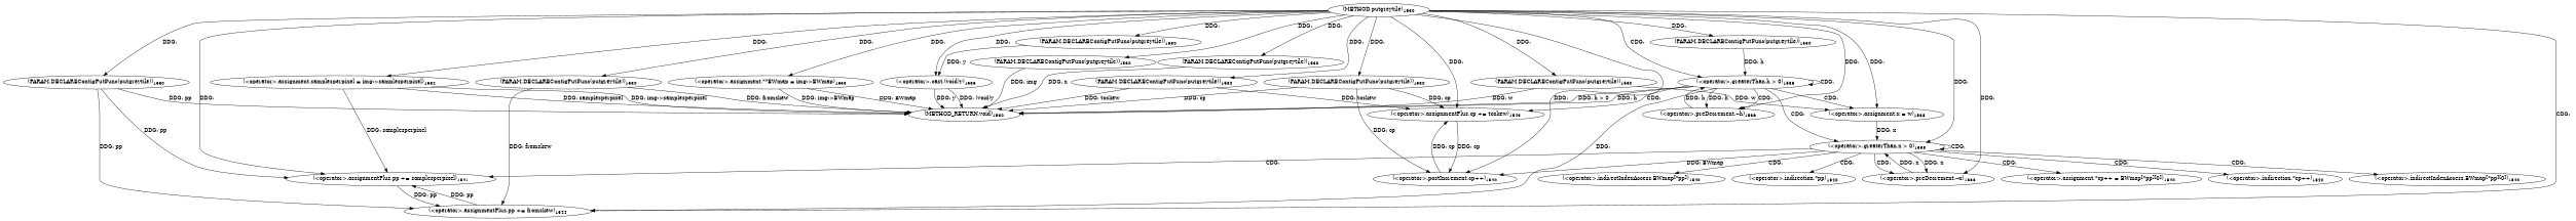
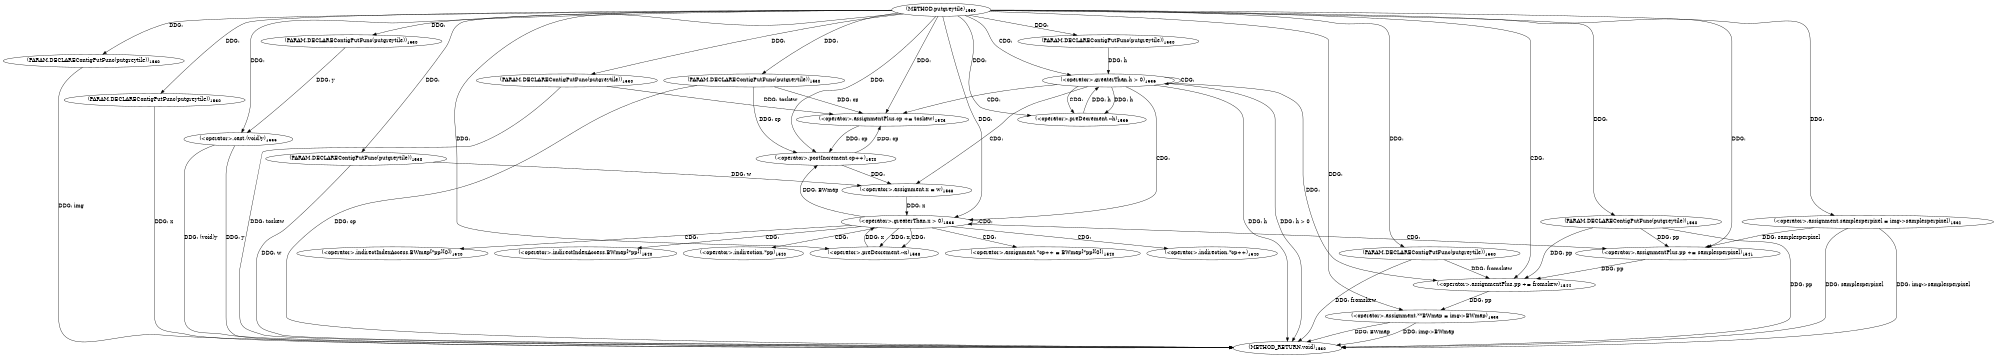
  digraph {
    n1 [label=<(METHOD,putgreytile)<SUB>1530</SUB>>]
    n2 [label=<(PARAM,DECLAREContigPutFunc(putgreytile))<SUB>1530</SUB>>]
    n3 [label=<(PARAM,DECLAREContigPutFunc(putgreytile))<SUB>1530</SUB>>]
    n4 [label=<(PARAM,DECLAREContigPutFunc(putgreytile))<SUB>1530</SUB>>]
    n5 [label=<(PARAM,DECLAREContigPutFunc(putgreytile))<SUB>1530</SUB>>]
    n6 [label=<(PARAM,DECLAREContigPutFunc(putgreytile))<SUB>1530</SUB>>]
    n7 [label=<(PARAM,DECLAREContigPutFunc(putgreytile))<SUB>1530</SUB>>]
    n8 [label=<(PARAM,DECLAREContigPutFunc(putgreytile))<SUB>1530</SUB>>]
    n9 [label=<(PARAM,DECLAREContigPutFunc(putgreytile))<SUB>1530</SUB>>]
    n10 [label=<(PARAM,DECLAREContigPutFunc(putgreytile))<SUB>1530</SUB>>]
    n11 [label=<(&lt;operator&gt;.assignment,samplesperpixel = img-&gt;samplesperpixel)<SUB>1532</SUB>>]
    n12 [label=<(&lt;operator&gt;.assignment,**BWmap = img-&gt;BWmap)<SUB>1533</SUB>>]
    n13 [label=<(&lt;operator&gt;.cast,(void)y)<SUB>1535</SUB>>]
    n14 [label=<(&lt;operator&gt;.greaterThan,h &gt; 0)<SUB>1536</SUB>>]
    n15 [label=<(&lt;operator&gt;.preDecrement,--h)<SUB>1536</SUB>>]
    n16 [label=<(&lt;operator&gt;.assignmentPlus,cp += toskew)<SUB>1543</SUB>>]
    n17 [label=<(&lt;operator&gt;.assignmentPlus,pp += fromskew)<SUB>1544</SUB>>]
    n18 [label=<(&lt;operator&gt;.greaterThan,x &gt; 0)<SUB>1538</SUB>>]
    n19 [label=<(&lt;operator&gt;.preDecrement,--x)<SUB>1538</SUB>>]
    n20 [label=<(&lt;operator&gt;.assignment,x = w)<SUB>1538</SUB>>]
    n21 [label=<(&lt;operator&gt;.assignmentPlus,pp += samplesperpixel)<SUB>1541</SUB>>]
    n22 [label=<(&lt;operator&gt;.postIncrement,cp++)<SUB>1540</SUB>>]
    n23 [label=<(METHOD_RETURN,void)<SUB>1530</SUB>>]
    n24 [label=<(&lt;operator&gt;.assignment,*cp++ = BWmap[*pp][0])<SUB>1540</SUB>>]
    n25 [label=<(&lt;operator&gt;.indirection,*cp++)<SUB>1540</SUB>>]
    n26 [label=<(&lt;operator&gt;.indirectIndexAccess,BWmap[*pp][0])<SUB>1540</SUB>>]
    n27 [label=<(&lt;operator&gt;.indirectIndexAccess,BWmap[*pp])<SUB>1540</SUB>>]
    n28 [label=<(&lt;operator&gt;.indirection,*pp)<SUB>1540</SUB>>]
    n1 -> n2 [label="DDG: "]
    n1 -> n3 [label="DDG: "]
    n1 -> n4 [label="DDG: "]
    n1 -> n5 [label="DDG: "]
    n1 -> n6 [label="DDG: "]
    n1 -> n7 [label="DDG: "]
    n1 -> n8 [label="DDG: "]
    n1 -> n9 [label="DDG: "]
    n1 -> n10 [label="DDG: "]
    n1 -> n11 [label="DDG: "]
    n1 -> n12 [label="DDG: "]
    n1 -> n13 [label="DDG: "]
    n1 -> n14 [label="CDG: "]
    n1 -> n15 [label="DDG: "]
    n1 -> n16 [label="DDG: "]
    n1 -> n17 [label="CDG: "]
    n1 -> n18 [label="DDG: "]
    n1 -> n19 [label="DDG: "]
-   n1 -> n20 [label="DDG: "]
+   n22 -> n20 [label="DDG: "]
    n1 -> n21 [label="DDG: "]
    n1 -> n22 [label="DDG: "]
    n2 -> n23 [label="DDG: img"]
    n3 -> n16 [label="DDG: cp"]
    n3 -> n22 [label="DDG: cp"]
    n3 -> n23 [label="DDG: cp"]
    n4 -> n23 [label="DDG: x"]
    n5 -> n13 [label="DDG: y"]
    n6 -> n20 [label="DDG: w"]
    n6 -> n23 [label="DDG: w"]
    n7 -> n14 [label="DDG: h"]
    n8 -> n17 [label="DDG: fromskew"]
    n8 -> n23 [label="DDG: fromskew"]
    n9 -> n16 [label="DDG: toskew"]
    n9 -> n23 [label="DDG: toskew"]
    n10 -> n17 [label="DDG: pp"]
    n10 -> n21 [label="DDG: pp"]
    n10 -> n23 [label="DDG: pp"]
    n11 -> n21 [label="DDG: samplesperpixel"]
    n11 -> n23 [label="DDG: samplesperpixel"]
    n11 -> n23 [label="DDG: img-&gt;samplesperpixel"]
    n12 -> n23 [label="DDG: BWmap"]
    n12 -> n23 [label="DDG: img-&gt;BWmap"]
    n13 -> n23 [label="DDG: y"]
    n13 -> n23 [label="DDG: (void)y"]
    n14 -> n14 [label="CDG: "]
    n14 -> n15 [label="DDG: h"]
    n14 -> n15 [label="CDG: "]
    n14 -> n16 [label="CDG: "]
    n14 -> n17 [label="DDG: "]
    n14 -> n18 [label="CDG: "]
    n14 -> n20 [label="CDG: "]
    n14 -> n23 [label="DDG: h"]
    n14 -> n23 [label="DDG: h &gt; 0"]
    n15 -> n14 [label="DDG: h"]
    n16 -> n22 [label="DDG: cp"]
-   n17 -> n21 [label="DDG: pp"]
+   n17 -> n12 [label="DDG: pp"]
    n18 -> n18 [label="CDG: "]
    n18 -> n19 [label="DDG: x"]
    n18 -> n19 [label="CDG: "]
    n18 -> n21 [label="CDG: "]
    n18 -> n22 [label="DDG: BWmap"]
    n18 -> n24 [label="CDG: "]
    n18 -> n25 [label="CDG: "]
    n18 -> n26 [label="CDG: "]
    n18 -> n27 [label="CDG: "]
    n18 -> n28 [label="CDG: "]
    n19 -> n18 [label="DDG: x"]
    n20 -> n18 [label="DDG: x"]
    n21 -> n17 [label="DDG: pp"]
    n22 -> n16 [label="DDG: cp"]
  }
